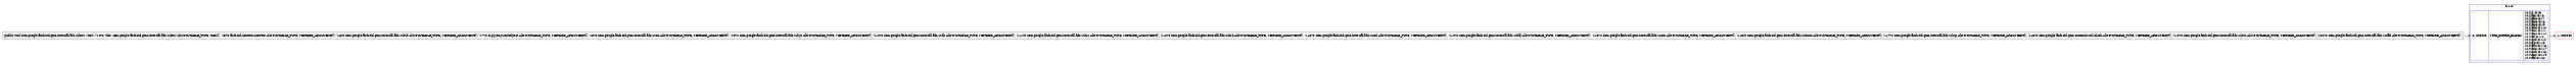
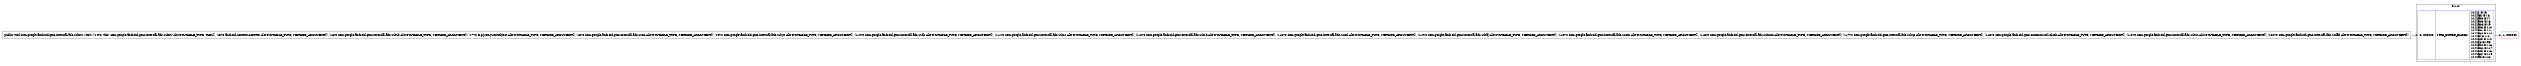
  digraph {
    rankdir=LR
    node [shape=record]
-   n1 [color=blue label="{0\:\ 0x0000|MTH_ENTER_BLOCK\l|r4.zzlj = r5\lr4.zzfgy = r6\lr4.zzfmo = r7\lr4.zzfmp = r8\lr4.zzfmq = r9\lr4.zzekq = r10\lr4.zzfmr = r11\lr4.zzfms = r12\lr4.zzfif = r13\lr4.zzbtd = r14\lr4.zzfjp = r15\lr4.zzfmt = r16\lr4.zzfmu = r17\lr4.zzbsb = r18\lr4.zzfmv = r19\lr4.zzffd = r20\l}"]
+   n1 [color=blue label="{0\:\ 0x0000|MTH_ENTER_BLOCK\l|r4.zzlj = r5\lr4.zzfgy = r6\lr4.zzfmo = r7\lr4.zzfmp = r8\lr4.zzfmq = r9\lr4.zzekq = r10\lr4.zzfmr = r11\lr4.zzfms = r12\lr4.zzfif = r13\lr4.zzbtd = r14\lr4.zzfjp = r95\lr4.zzfmt = r16\lr4.zzfmu = r17\lr4.zzbsb = r18\lr4.zzfmv = r19\lr4.zzffd = r20\l}"]
    n2 [color=red label="{1\:\ 0x004c}"]
    n3 [label="{public void com.google.android.gms.internal.ads.zzbxw.\<init\>((r4v0 'this' com.google.android.gms.internal.ads.zzbxw A[IMMUTABLE_TYPE, THIS]), (r5v0 android.content.Context A[IMMUTABLE_TYPE, METHOD_ARGUMENT]), (r6v0 com.google.android.gms.internal.ads.zzbzb A[IMMUTABLE_TYPE, METHOD_ARGUMENT]), (r7v0 org.json.JSONObject A[IMMUTABLE_TYPE, METHOD_ARGUMENT]), (r8v0 com.google.android.gms.internal.ads.zzcci A[IMMUTABLE_TYPE, METHOD_ARGUMENT]), (r9v0 com.google.android.gms.internal.ads.zzbys A[IMMUTABLE_TYPE, METHOD_ARGUMENT]), (r10v0 com.google.android.gms.internal.ads.zzdh A[IMMUTABLE_TYPE, METHOD_ARGUMENT]), (r11v0 com.google.android.gms.internal.ads.zzbrs A[IMMUTABLE_TYPE, METHOD_ARGUMENT]), (r12v0 com.google.android.gms.internal.ads.zzbrh A[IMMUTABLE_TYPE, METHOD_ARGUMENT]), (r13v0 com.google.android.gms.internal.ads.zzcxl A[IMMUTABLE_TYPE, METHOD_ARGUMENT]), (r14v0 com.google.android.gms.internal.ads.zzbaj A[IMMUTABLE_TYPE, METHOD_ARGUMENT]), (r15v0 com.google.android.gms.internal.ads.zzcxu A[IMMUTABLE_TYPE, METHOD_ARGUMENT]), (r16v0 com.google.android.gms.internal.ads.zzbmm A[IMMUTABLE_TYPE, METHOD_ARGUMENT]), (r17v0 com.google.android.gms.internal.ads.zzbzp A[IMMUTABLE_TYPE, METHOD_ARGUMENT]), (r18v0 com.google.android.gms.common.util.Clock A[IMMUTABLE_TYPE, METHOD_ARGUMENT]), (r19v0 com.google.android.gms.internal.ads.zzbuz A[IMMUTABLE_TYPE, METHOD_ARGUMENT]), (r20v0 com.google.android.gms.internal.ads.zzdad A[IMMUTABLE_TYPE, METHOD_ARGUMENT])) }"]
    subgraph cluster_1 {
      label="R(1:0)"
      n1
    }
    n1 -> n2
    n3 -> n1
  }
